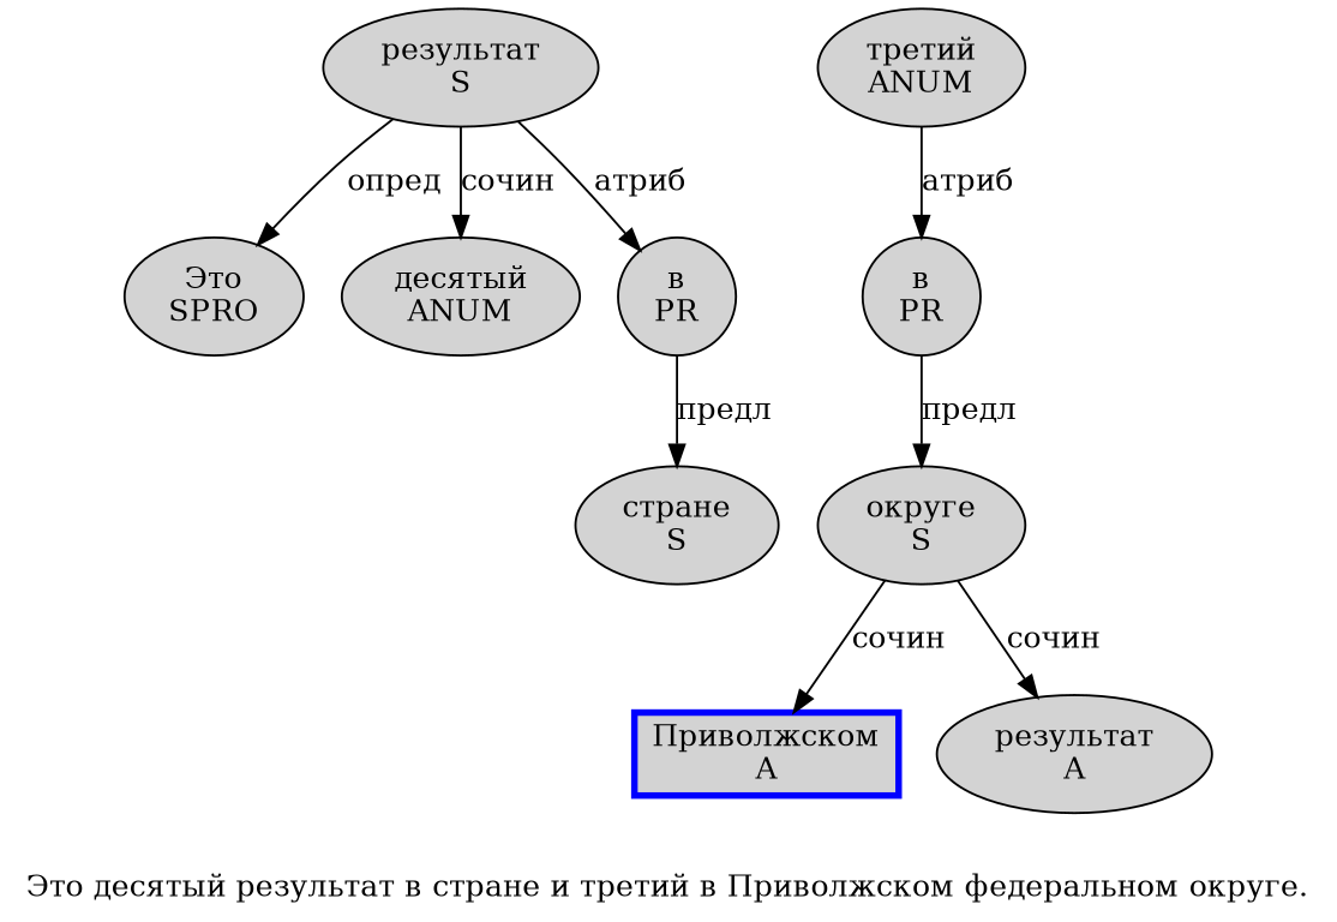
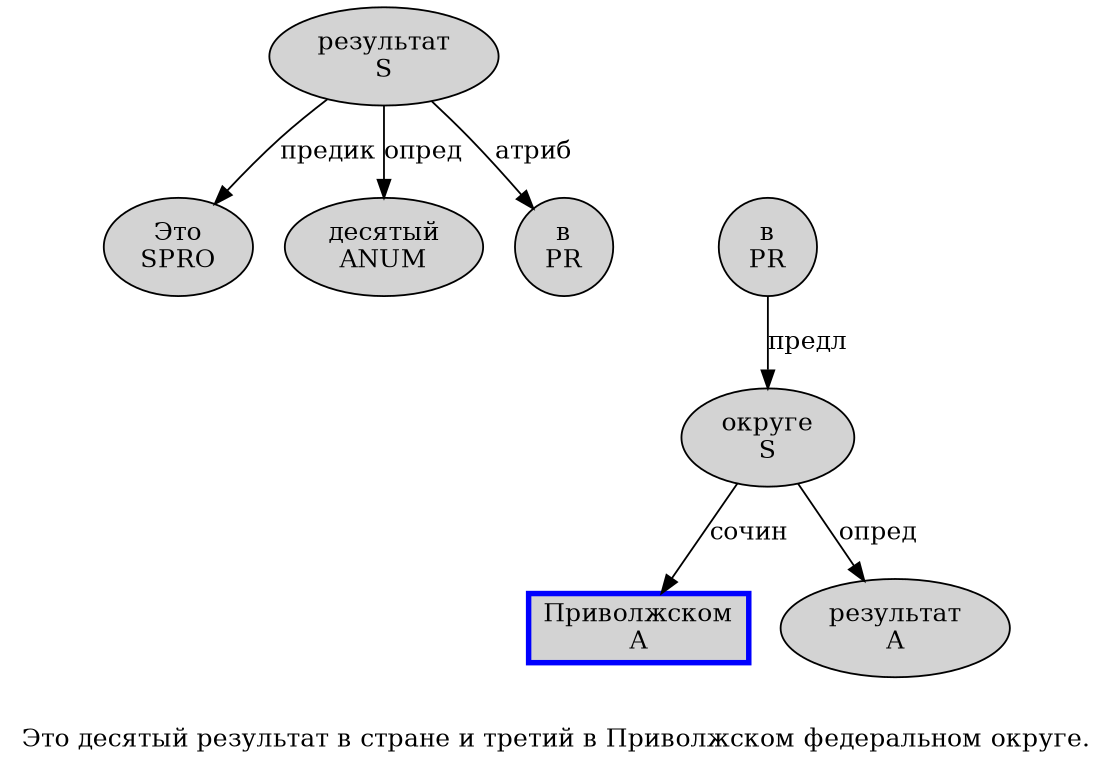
  digraph {
    label="Это десятый результат в стране и третий в Приволжском федеральном округе."
    node [fillcolor=lightgray penwidth=1 shape=ellipse style=filled]
    n1 [label="Это\nSPRO"]
    n2 [label="десятый\nANUM"]
    n3 [label="результат\nS"]
    n4 [label="в\nPR"]
-   n5 [label="стране\nS"]
-   n6 [label="третий\nANUM"]
    n7 [label="в\nPR"]
    n8 [label="округе\nS"]
    n9 [color=blue label="Приволжском\nA" penwidth=3 shape=box]
    n10 [label="результат\nA"]
-   n3 -> n1 [label="опред"]
-   n3 -> n2 [label="сочин"]
+   n3 -> n1 [label="предик"]
+   n3 -> n2 [label="опред"]
    n3 -> n4 [label="атриб"]
-   n4 -> n5 [label="предл"]
-   n6 -> n7 [label="атриб"]
    n7 -> n8 [label="предл"]
    n8 -> n9 [label="сочин"]
-   n8 -> n10 [label="сочин"]
+   n8 -> n10 [label="опред"]
  }
